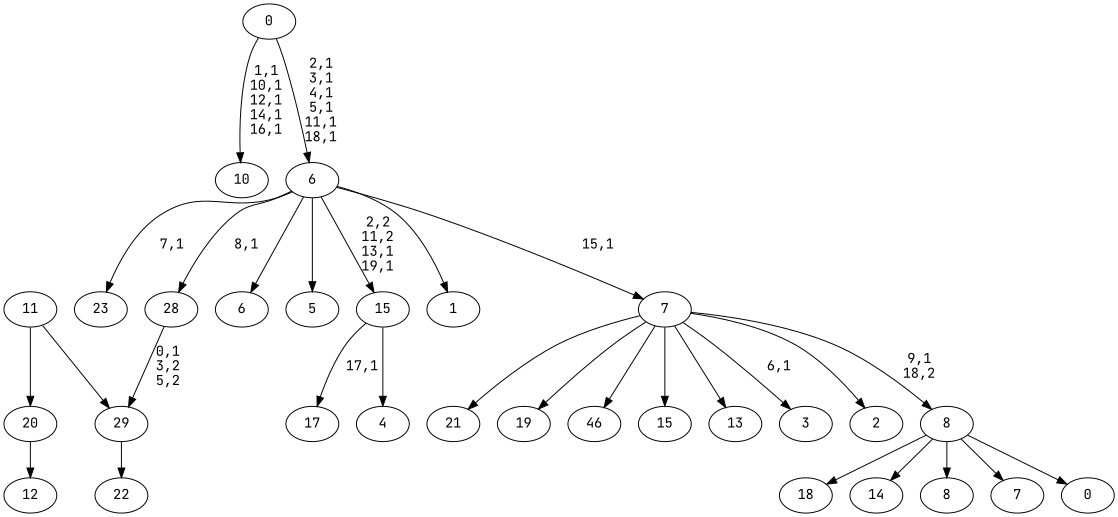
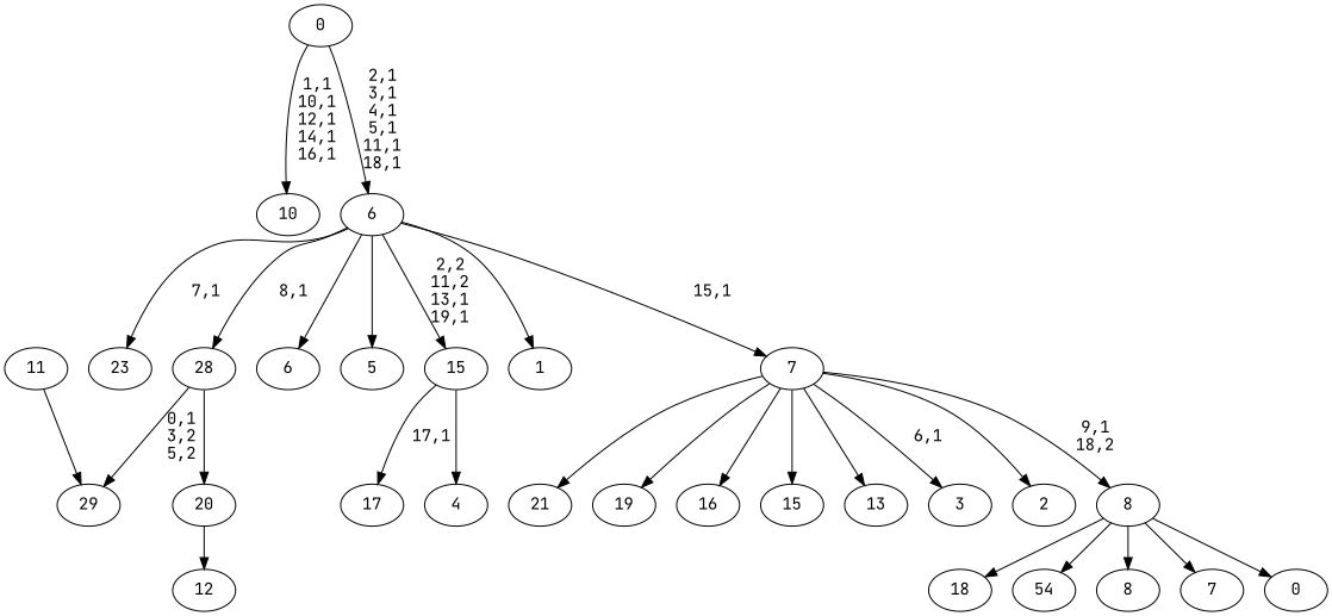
  digraph {
    fontname="JetBrains Mono"
    node [fontname="JetBrains Mono"]
    edge [fontname="JetBrains Mono"]
    n1 [label=23]
-   n2 [label=22]
    n3 [label=21]
    n4 [label=20]
    n5 [label=12]
    n6 [label=19]
    n7 [label=18]
    n8 [label=17]
-   n9 [label=46]
+   n9 [label=16]
    n10 [label=15]
-   n11 [label=14]
+   n11 [label=54]
    n12 [label=13]
    n13 [label=11]
    29
    28
    n16 [label=10]
    n17 [label=8]
    n18 [label=7]
    n19 [label=6]
    n20 [label=5]
    n21 [label=4]
    15
    n23 [label=3]
    n24 [label=2]
    n25 [label=1]
    n26 [label=0]
    8
    7
    6
    0
    n4 -> n5
    n13 -> 29
-   29 -> n2
-   n13 -> n4
+   28 -> n4
    28 -> 29 [label="0,1\n3,2\n5,2"]
    15 -> n8 [label="17,1"]
    15 -> n21
    8 -> n7
    8 -> n11
    8 -> n17
    8 -> n18
    8 -> n26
    7 -> n3
    7 -> n6
    7 -> n9
    7 -> n10
    7 -> n12
    7 -> n23 [label="6,1"]
    7 -> n24
    7 -> 8 [label="9,1\n18,2"]
    6 -> n1 [label="7,1"]
    6 -> 28 [label="8,1"]
    6 -> n19
    6 -> n20
    6 -> 15 [label="2,2\n11,2\n13,1\n19,1"]
    6 -> n25
    6 -> 7 [label="15,1"]
    0 -> n16 [label="1,1\n10,1\n12,1\n14,1\n16,1"]
    0 -> 6 [label="2,1\n3,1\n4,1\n5,1\n11,1\n18,1"]
  }
